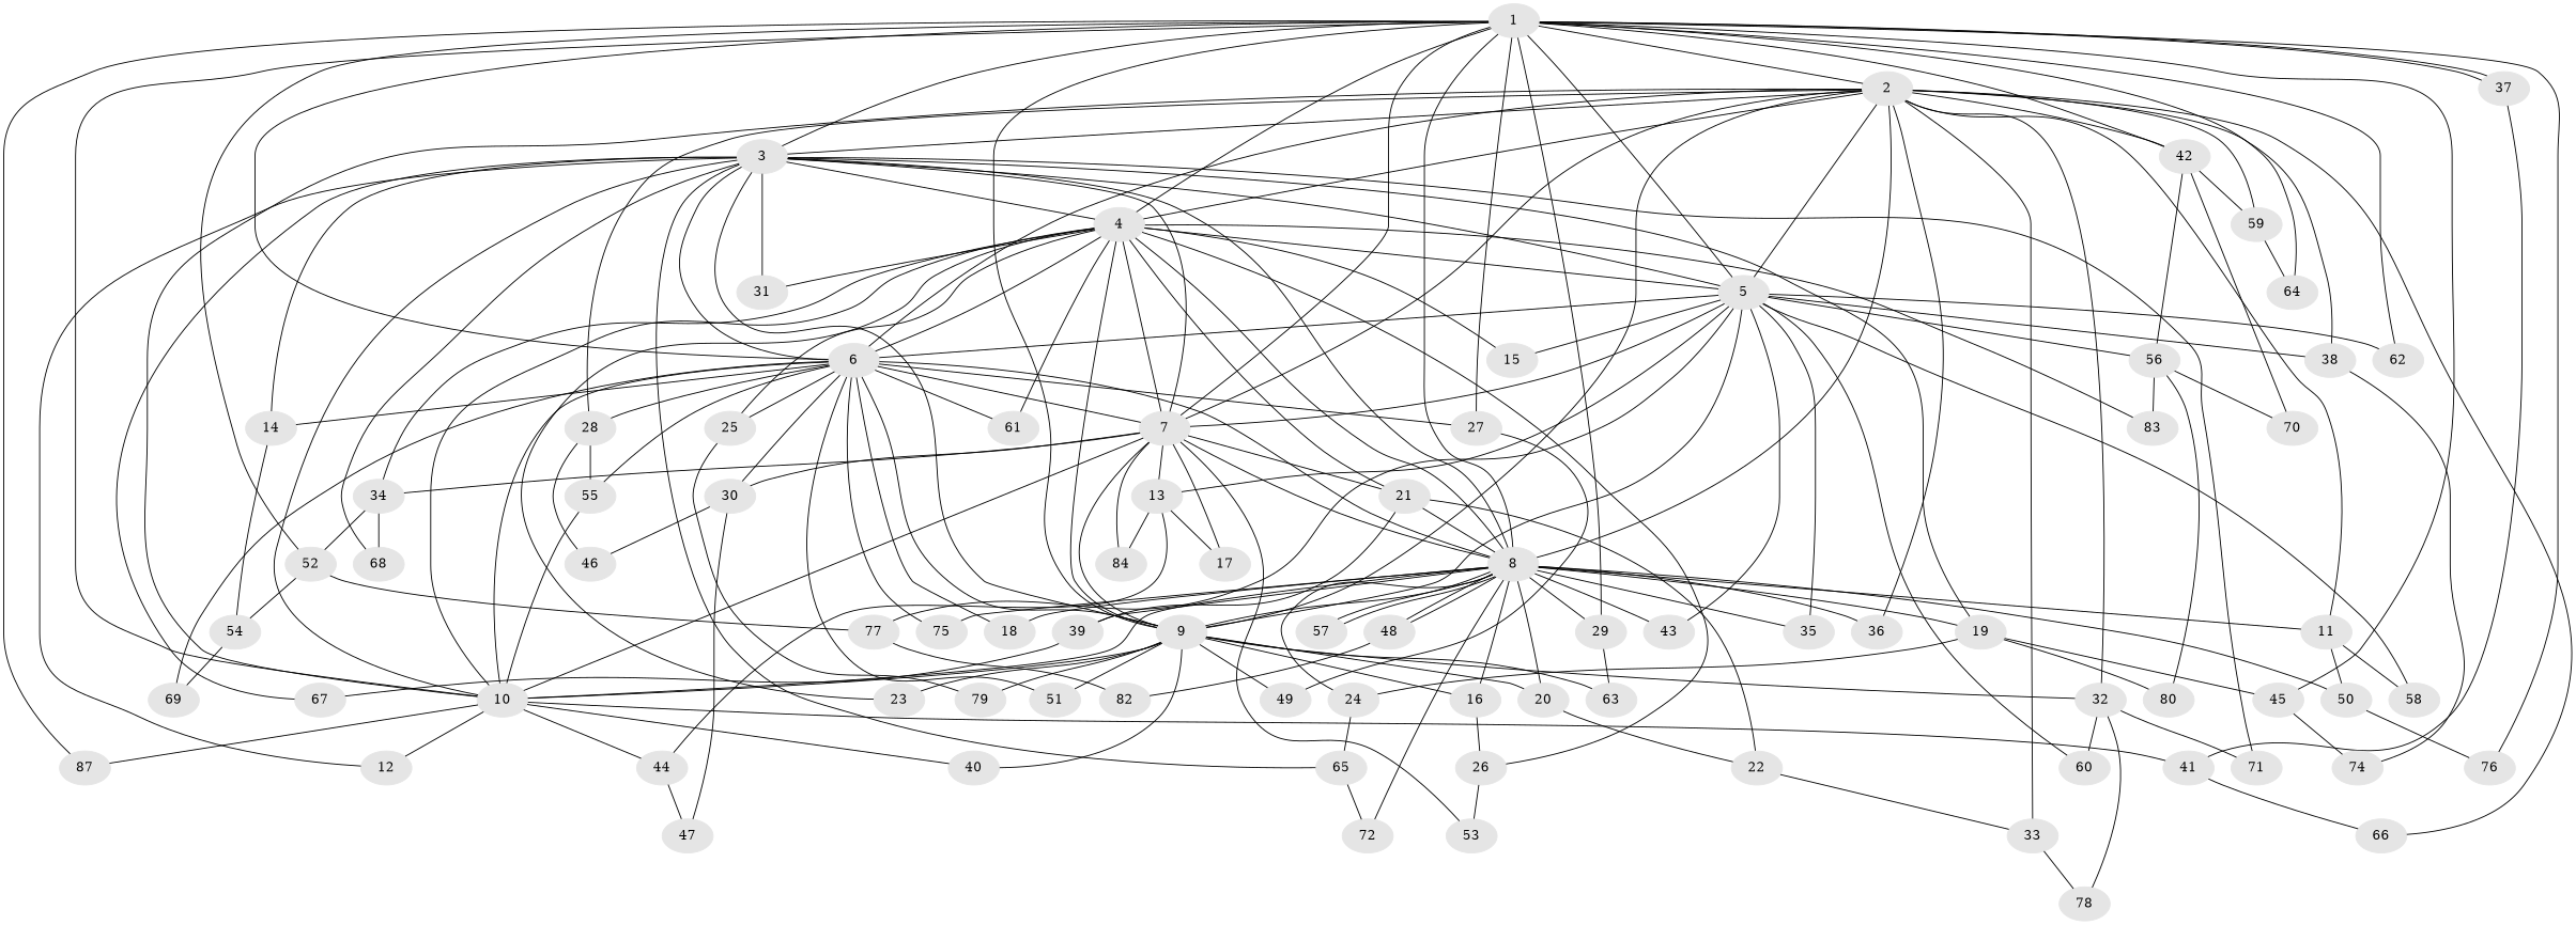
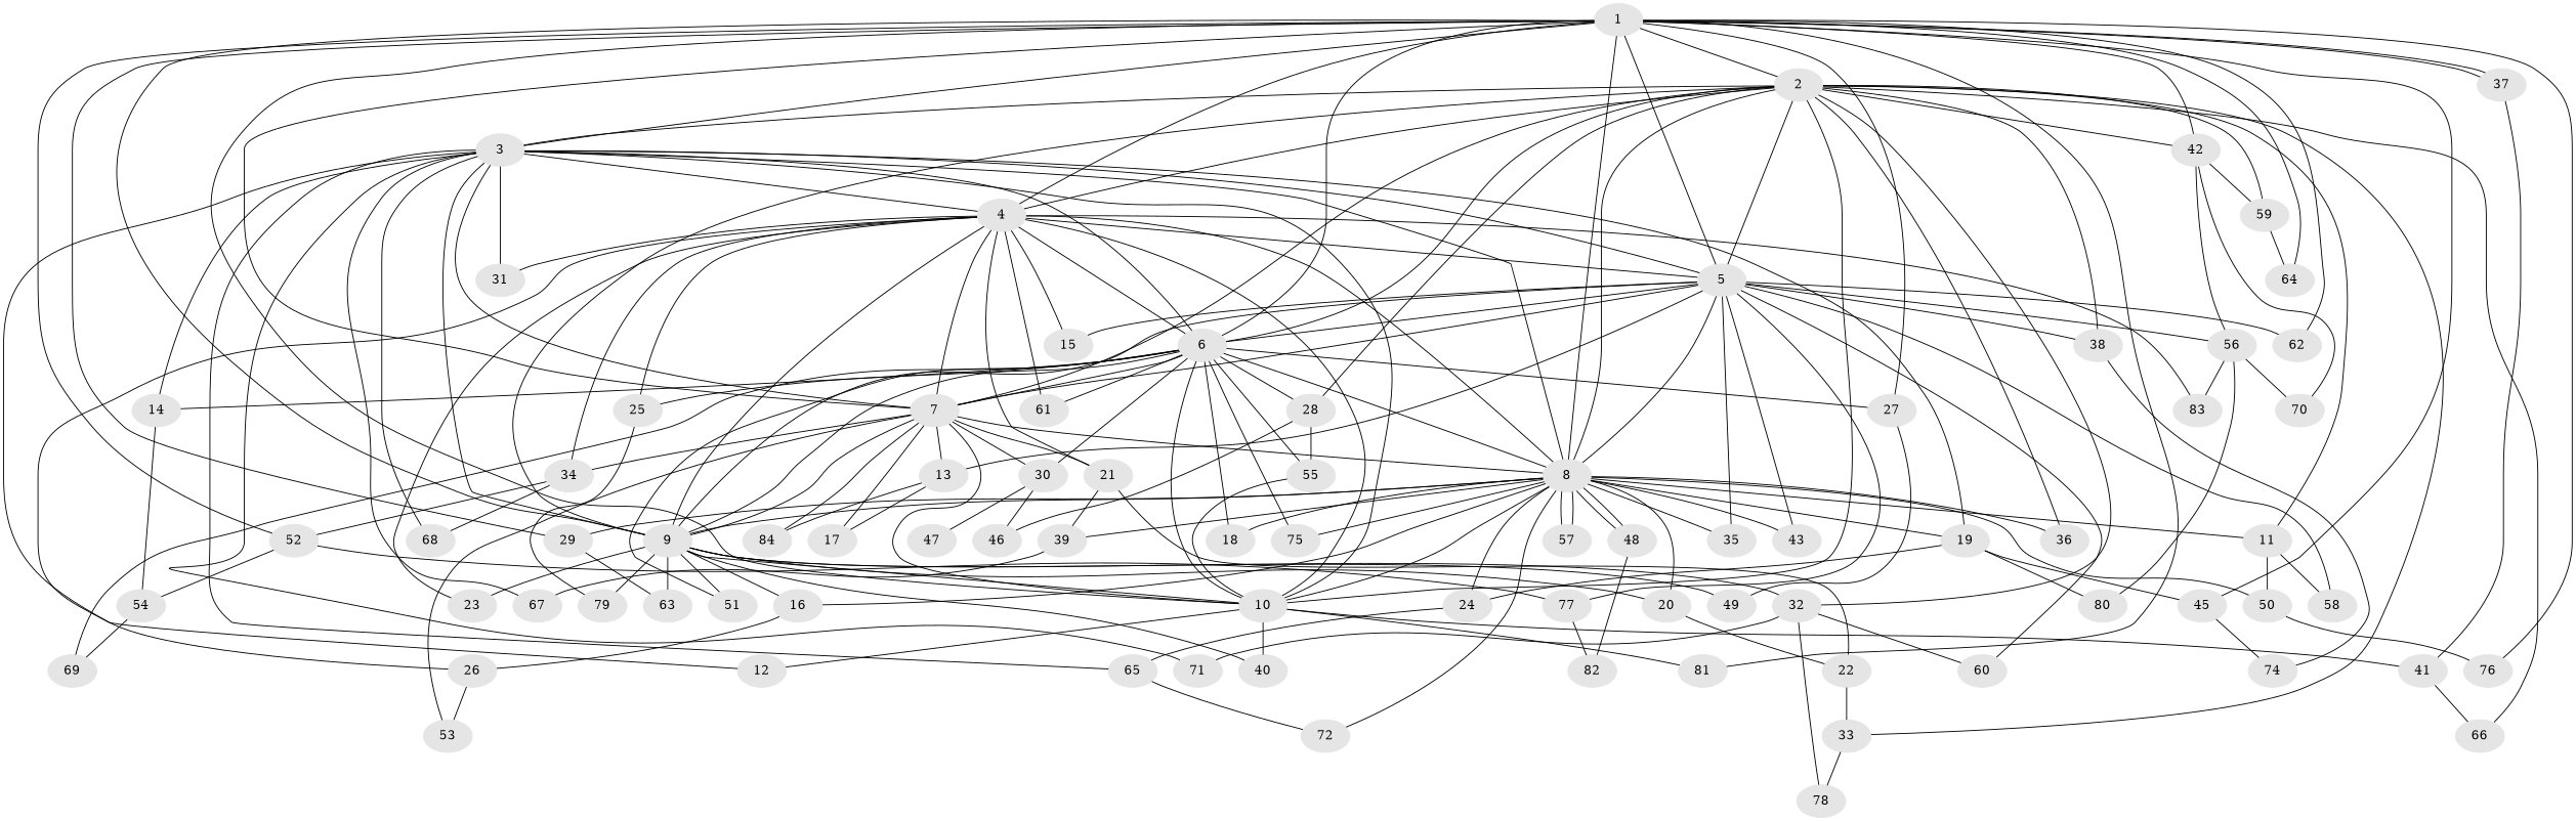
  graph {
    node [color=gray90 style=filled]
    1
    2
    3
    4
    5
    6
    7
    8
    9
    10
    27
    29
    37
    42
    45
    52
    62
    64
    76
-   81 [label=87]
+   81
    11
    28
    32
    33
    36
    38
    59
    66
    12
    14
    19
    31
    65
    67
    68
    71
    15
    21
    23
    25
    26
    34
    61
    83
    13
    35
    43
    56
    58
    60
    77
    18
    30
    51
    55
    69
    75
    17
    53
    84
    16
    20
    24
    39
    48
    50
    57
    72
    40
    49
    63
    79
    41
-   44
    70
    74
    54
    46
    78
    80
    22
    82
    47
    1 -- 2
    1 -- 3
    1 -- 4
    1 -- 5
    1 -- 6
    1 -- 7
    1 -- 8
    1 -- 9
    1 -- 10
    1 -- 27
    1 -- 29
    1 -- 37
    1 -- 37
    1 -- 42
    1 -- 45
    1 -- 52
    1 -- 62
    1 -- 64
    1 -- 76
    1 -- 81
    2 -- 3
    2 -- 4
    2 -- 5
    2 -- 6
    2 -- 7
    2 -- 8
    2 -- 9
    2 -- 10
    2 -- 42
    2 -- 11
    2 -- 28
    2 -- 32
    2 -- 33
    2 -- 36
    2 -- 38
    2 -- 59
    2 -- 66
    3 -- 4
    3 -- 5
    3 -- 6
    3 -- 7
    3 -- 8
    3 -- 9
    3 -- 10
    3 -- 12
    3 -- 14
    3 -- 19
    3 -- 31
    3 -- 65
    3 -- 67
    3 -- 68
    3 -- 71
    4 -- 5
    4 -- 6
    4 -- 7
    4 -- 8
    4 -- 9
    4 -- 10
    4 -- 31
    4 -- 15
    4 -- 21
    4 -- 23
    4 -- 25
    4 -- 26
    4 -- 34
    4 -- 61
    4 -- 83
    5 -- 6
    5 -- 7
-   21 -- 8
+   5 -- 8
    5 -- 9
    5 -- 62
    5 -- 38
    5 -- 15
    5 -- 13
    5 -- 35
    5 -- 43
    5 -- 56
    5 -- 58
    5 -- 60
    5 -- 77
    6 -- 7
    6 -- 8
    6 -- 9
    6 -- 10
    6 -- 27
    6 -- 28
    6 -- 14
    6 -- 25
    6 -- 61
    6 -- 18
    6 -- 30
    6 -- 51
    6 -- 55
    6 -- 69
    6 -- 75
    7 -- 8
    7 -- 9
    7 -- 10
    7 -- 21
    7 -- 34
    7 -- 13
    7 -- 30
    7 -- 17
    7 -- 53
    7 -- 84
    8 -- 9
    8 -- 10
    8 -- 29
    8 -- 11
    8 -- 36
    8 -- 19
    8 -- 35
    8 -- 43
    8 -- 18
    8 -- 75
    8 -- 16
    8 -- 20
    8 -- 24
    8 -- 39
    8 -- 48
    8 -- 48
    8 -- 50
    8 -- 57
    8 -- 57
    8 -- 72
    9 -- 10
    9 -- 32
    9 -- 23
    9 -- 51
    9 -- 16
    9 -- 20
    9 -- 40
    9 -- 49
    9 -- 63
    9 -- 79
    10 -- 81
    10 -- 12
    10 -- 40
    10 -- 41
-   10 -- 44
    27 -- 49
    29 -- 63
    37 -- 41
    42 -- 59
    42 -- 56
    42 -- 70
    45 -- 74
    52 -- 77
    52 -- 54
    11 -- 58
    11 -- 50
    28 -- 55
    28 -- 46
    32 -- 71
    32 -- 60
    32 -- 78
    33 -- 78
    38 -- 74
    59 -- 64
    14 -- 54
    19 -- 45
    19 -- 24
    19 -- 80
    65 -- 72
    21 -- 39
    21 -- 22
    25 -- 79
    26 -- 53
    34 -- 52
    34 -- 68
    13 -- 17
    13 -- 84
-   13 -- 44
    56 -- 83
    56 -- 70
    56 -- 80
    77 -- 82
    30 -- 46
    30 -- 47
    55 -- 10
    16 -- 26
    20 -- 22
    24 -- 65
    39 -- 67
    48 -- 82
    50 -- 76
    41 -- 66
-   44 -- 47
    54 -- 69
    22 -- 33
  }
